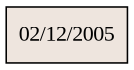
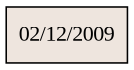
  digraph {
    rankdir=TB
    fontname="Liberation Serif"
-   n1 [fillcolor=seashell2 label="02/12/2005" shape=record style=filled fontname="Liberation Serif"]
+   n1 [fillcolor=seashell2 label="02/12/2009" shape=record style=filled fontname="Liberation Serif"]
  }
